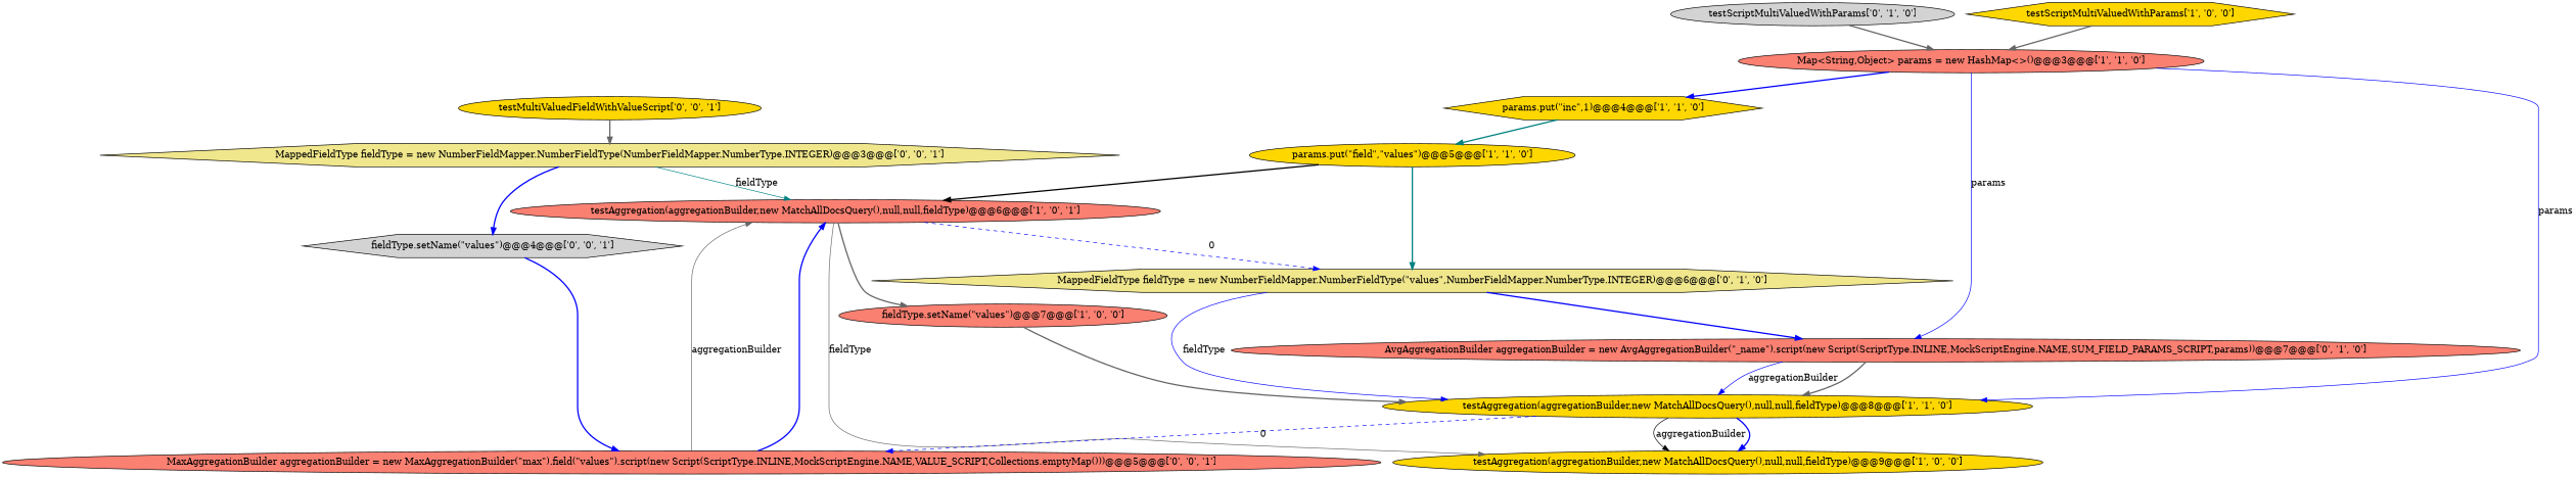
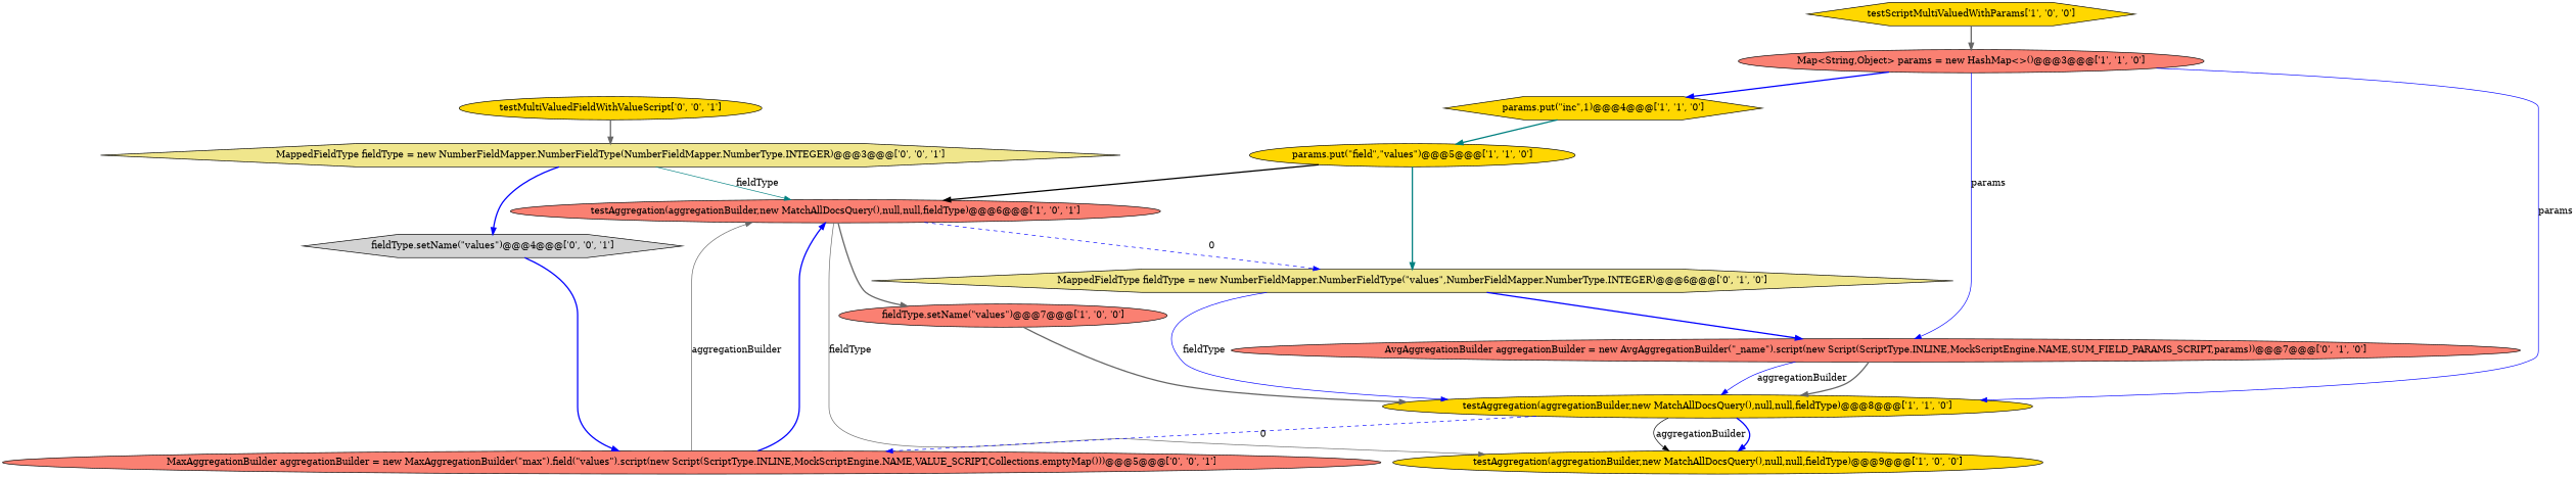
  digraph {
    node [fillcolor=gold shape=ellipse style=filled]
    edge [style=bold color=blue]
    n1 [label="testMultiValuedFieldWithValueScript['0', '0', '1']"]
    n2 [fillcolor=khaki label="MappedFieldType fieldType = new NumberFieldMapper.NumberFieldType(NumberFieldMapper.NumberType.INTEGER)@@@3@@@['0', '0', '1']" shape=hexagon]
    n3 [fillcolor=salmon label="MaxAggregationBuilder aggregationBuilder = new MaxAggregationBuilder(\"max\").field(\"values\").script(new Script(ScriptType.INLINE,MockScriptEngine.NAME,VALUE_SCRIPT,Collections.emptyMap()))@@@5@@@['0', '0', '1']"]
    n4 [fillcolor=salmon label="testAggregation(aggregationBuilder,new MatchAllDocsQuery(),null,null,fieldType)@@@6@@@['1', '0', '1']"]
    n5 [fillcolor=khaki label="MappedFieldType fieldType = new NumberFieldMapper.NumberFieldType(\"values\",NumberFieldMapper.NumberType.INTEGER)@@@6@@@['0', '1', '0']" shape=hexagon]
    n6 [fillcolor=salmon label="AvgAggregationBuilder aggregationBuilder = new AvgAggregationBuilder(\"_name\").script(new Script(ScriptType.INLINE,MockScriptEngine.NAME,SUM_FIELD_PARAMS_SCRIPT,params))@@@7@@@['0', '1', '0']"]
    n7 [label="testAggregation(aggregationBuilder,new MatchAllDocsQuery(),null,null,fieldType)@@@8@@@['1', '1', '0']"]
    n8 [label="params.put(\"inc\",1)@@@4@@@['1', '1', '0']" shape=hexagon]
    n9 [label="params.put(\"field\",\"values\")@@@5@@@['1', '1', '0']"]
    n10 [fillcolor=lightgrey label="fieldType.setName(\"values\")@@@4@@@['0', '0', '1']" shape=hexagon]
    n11 [fillcolor=salmon label="Map<String,Object> params = new HashMap<>()@@@3@@@['1', '1', '0']"]
    n12 [label="testAggregation(aggregationBuilder,new MatchAllDocsQuery(),null,null,fieldType)@@@9@@@['1', '0', '0']"]
    n13 [fillcolor=salmon label="fieldType.setName(\"values\")@@@7@@@['1', '0', '0']"]
-   n14 [fillcolor=lightgrey label="testScriptMultiValuedWithParams['0', '1', '0']"]
    n15 [label="testScriptMultiValuedWithParams['1', '0', '0']" shape=hexagon]
    n1 -> n2 [color=gray40]
    n2 -> n4 [label=fieldType style=solid color=teal]
    n2 -> n10
    n3 -> n4
    n3 -> n4 [label=aggregationBuilder style=solid color=gray40]
    n4 -> n5 [label=0 style=dashed]
    n4 -> n12 [label=fieldType style=solid color=gray40]
    n4 -> n13 [color=gray40]
    n5 -> n6
    n5 -> n7 [label=fieldType style=solid]
    n6 -> n7 [label=aggregationBuilder style=solid]
    n6 -> n7 [color=gray40]
    n7 -> n3 [label=0 style=dashed]
    n7 -> n12
    n7 -> n12 [label=aggregationBuilder style=solid color=black]
    n8 -> n9 [color=teal]
    n9 -> n4 [color=black]
    n9 -> n5 [color=teal]
    n10 -> n3
    n11 -> n6 [label=params style=solid]
    n11 -> n7 [label=params style=solid]
    n11 -> n8
    n13 -> n7 [color=gray40]
-   n14 -> n11 [color=gray40]
    n15 -> n11 [color=gray40]
  }
